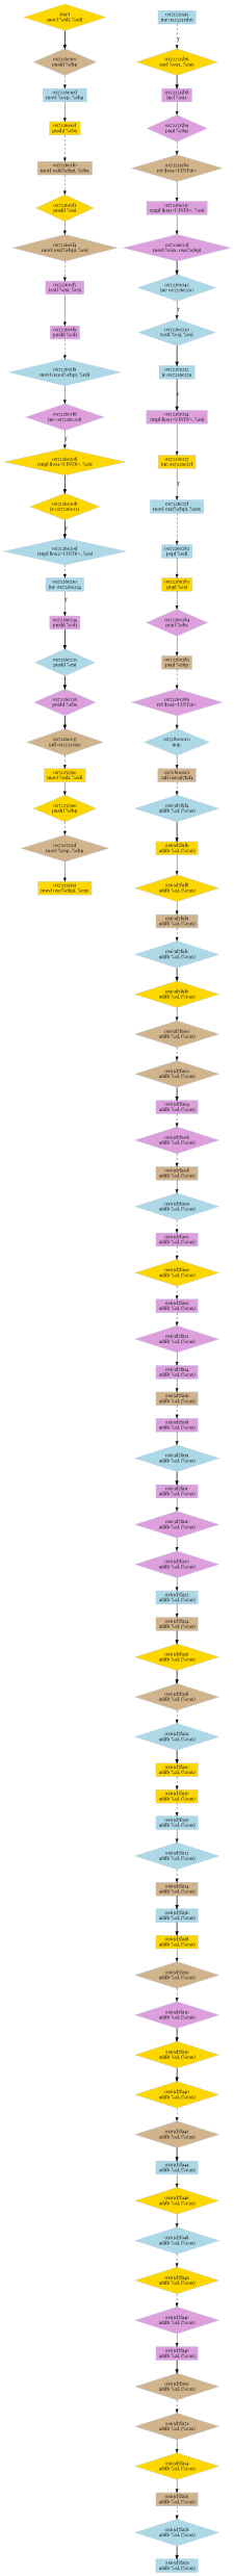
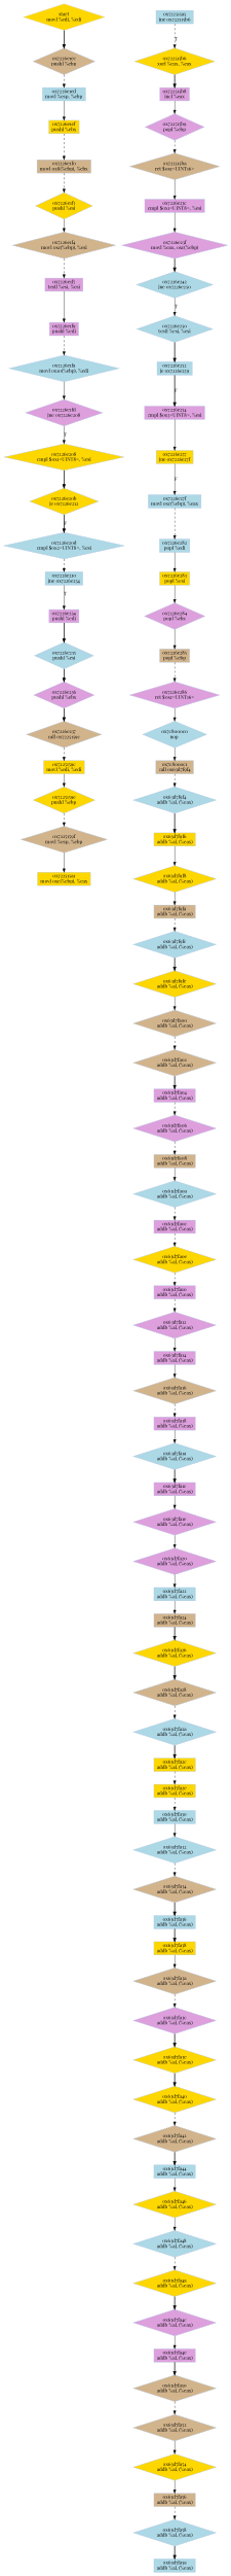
  digraph {
    fontname="Playfair Display"
    node [color=lightsteelblue fillcolor=lightblue fontname="Playfair Display" shape=diamond style=filled]
    edge [color="#000000" fontname="Playfair Display" style=solid]
    n1 [color=lightgrey fillcolor=gold label="start\nmovl %edi, %edi"]
    n2 [fillcolor=tan label="0x7226e1ec\npushl %ebp"]
    n3 [label="0x7226e1ed\nmovl %esp, %ebp" shape=box]
    n4 [fillcolor=gold label="0x7226e1ef\npushl %ebx" shape=box]
    n5 [fillcolor=tan label="0x7226e1f0\nmovl 0x8(%ebp), %ebx" shape=box]
    n6 [fillcolor=gold label="0x7226e1f3\npushl %esi"]
    n7 [fillcolor=tan label="0x7226e1f4\nmovl 0xc(%ebp), %esi"]
    n8 [fillcolor=plum label="0x7226e1f7\ntestl %esi, %esi" shape=box]
    n9 [fillcolor=plum label="0x7226e1f9\npushl %edi" shape=box]
    n10 [label="0x7226e1fa\nmovl 0x10(%ebp), %edi"]
    n11 [fillcolor=plum label="0x7226e1fd\njne 0x7226e208"]
    n12 [fillcolor=gold label="0x7226e208\ncmpl $0x1<UINT8>, %esi"]
    n13 [fillcolor=gold label="0x7226e20b\nje 0x7226e212"]
    n14 [label="0x7226e20d\ncmpl $0x2<UINT8>, %esi"]
    n15 [label="0x7226e210\njne 0x7226e234" shape=box]
    n16 [fillcolor=plum label="0x7226e234\npushl %edi" shape=box]
    n17 [label="0x7226e235\npushl %esi"]
    n18 [fillcolor=plum label="0x7226e236\npushl %ebx"]
    n19 [fillcolor=tan label="0x7226e237\ncall 0x7225159c"]
    n20 [fillcolor=gold label="0x7225159c\nmovl %edi, %edi" shape=box]
    n21 [fillcolor=gold label="0x7225159e\npushl %ebp"]
    n22 [fillcolor=tan label="0x7225159f\nmovl %esp, %ebp"]
    n23 [fillcolor=gold label="0x722515a1\nmovl 0xc(%ebp), %eax" shape=box]
    n24 [label="0x722515a5\njne 0x722515b6" shape=box]
    n25 [fillcolor=gold label="0x722515b6\nxorl %eax, %eax"]
    n26 [fillcolor=plum label="0x722515b8\nincl %eax" shape=box]
    n27 [fillcolor=plum label="0x722515b9\npopl %ebp"]
    n28 [fillcolor=tan label="0x722515ba\nret $0xc<UINT16>"]
    n29 [fillcolor=plum label="0x7226e23c\ncmpl $0x1<UINT8>, %esi" shape=box]
    n30 [fillcolor=plum label="0x7226e23f\nmovl %eax, 0xc(%ebp)"]
    n31 [label="0x7226e242\njne 0x7226e250"]
    n32 [label="0x7226e250\ntestl %esi, %esi"]
    n33 [label="0x7226e252\nje 0x7226e259" shape=box]
    n34 [fillcolor=plum label="0x7226e254\ncmpl $0x3<UINT8>, %esi" shape=box]
    n35 [fillcolor=gold label="0x7226e257\njne 0x7226e27f" shape=box]
    n36 [label="0x7226e27f\nmovl 0xc(%ebp), %eax" shape=box]
    n37 [label="0x7226e282\npopl %edi" shape=box]
    n38 [fillcolor=gold label="0x7226e283\npopl %esi" shape=box]
    n39 [fillcolor=plum label="0x7226e284\npopl %ebx"]
    n40 [fillcolor=tan label="0x7226e285\npopl %ebp" shape=box]
    n41 [fillcolor=plum label="0x7226e286\nret $0xc<UINT16>"]
    n42 [label="0x7c8000c0\nnop "]
    n43 [fillcolor=tan label="0x7c8000c1\ncall 0x63d7f9f4" shape=box]
    n44 [label="0x63d7f9f4\naddb %al, (%eax)"]
    n45 [fillcolor=gold label="0x63d7f9f6\naddb %al, (%eax)" shape=box]
    n46 [fillcolor=gold label="0x63d7f9f8\naddb %al, (%eax)"]
    n47 [fillcolor=tan label="0x63d7f9fa\naddb %al, (%eax)" shape=box]
    n48 [label="0x63d7f9fc\naddb %al, (%eax)"]
    n49 [fillcolor=gold label="0x63d7f9fe\naddb %al, (%eax)"]
    n50 [fillcolor=tan label="0x63d7fa00\naddb %al, (%eax)"]
    n51 [fillcolor=tan label="0x63d7fa02\naddb %al, (%eax)"]
    n52 [fillcolor=plum label="0x63d7fa04\naddb %al, (%eax)" shape=box]
    n53 [fillcolor=plum label="0x63d7fa06\naddb %al, (%eax)"]
    n54 [fillcolor=tan label="0x63d7fa08\naddb %al, (%eax)" shape=box]
    n55 [label="0x63d7fa0a\naddb %al, (%eax)"]
    n56 [fillcolor=plum label="0x63d7fa0c\naddb %al, (%eax)" shape=box]
    n57 [fillcolor=gold label="0x63d7fa0e\naddb %al, (%eax)"]
    n58 [fillcolor=plum label="0x63d7fa10\naddb %al, (%eax)" shape=box]
    n59 [fillcolor=plum label="0x63d7fa12\naddb %al, (%eax)"]
    n60 [fillcolor=plum label="0x63d7fa14\naddb %al, (%eax)" shape=box]
-   n61 [fillcolor=tan label="0x63d7fa16\naddb %al, (%eax)" shape=box]
+   n61 [fillcolor=tan label="0x63d7fa16\naddb %al, (%eax)"]
    n62 [fillcolor=plum label="0x63d7fa18\naddb %al, (%eax)" shape=box]
    n63 [label="0x63d7fa1a\naddb %al, (%eax)"]
    n64 [fillcolor=plum label="0x63d7fa1c\naddb %al, (%eax)" shape=box]
    n65 [fillcolor=plum label="0x63d7fa1e\naddb %al, (%eax)"]
    n66 [fillcolor=plum label="0x63d7fa20\naddb %al, (%eax)"]
    n67 [label="0x63d7fa22\naddb %al, (%eax)" shape=box]
    n68 [fillcolor=tan label="0x63d7fa24\naddb %al, (%eax)" shape=box]
    n69 [fillcolor=gold label="0x63d7fa26\naddb %al, (%eax)"]
    n70 [fillcolor=tan label="0x63d7fa28\naddb %al, (%eax)"]
    n71 [label="0x63d7fa2a\naddb %al, (%eax)"]
    n72 [fillcolor=gold label="0x63d7fa2c\naddb %al, (%eax)" shape=box]
    n73 [fillcolor=gold label="0x63d7fa2e\naddb %al, (%eax)" shape=box]
    n74 [label="0x63d7fa30\naddb %al, (%eax)" shape=box]
    n75 [label="0x63d7fa32\naddb %al, (%eax)"]
-   n76 [fillcolor=tan label="0x63d7fa34\naddb %al, (%eax)" shape=box]
+   n76 [fillcolor=tan label="0x63d7fa34\naddb %al, (%eax)"]
    n77 [label="0x63d7fa36\naddb %al, (%eax)" shape=box]
    n78 [fillcolor=gold label="0x63d7fa38\naddb %al, (%eax)" shape=box]
    n79 [fillcolor=tan label="0x63d7fa3a\naddb %al, (%eax)"]
    n80 [fillcolor=plum label="0x63d7fa3c\naddb %al, (%eax)"]
    n81 [fillcolor=gold label="0x63d7fa3e\naddb %al, (%eax)"]
    n82 [fillcolor=gold label="0x63d7fa40\naddb %al, (%eax)"]
    n83 [fillcolor=tan label="0x63d7fa42\naddb %al, (%eax)"]
    n84 [label="0x63d7fa44\naddb %al, (%eax)" shape=box]
    n85 [fillcolor=gold label="0x63d7fa46\naddb %al, (%eax)"]
    n86 [label="0x63d7fa48\naddb %al, (%eax)"]
    n87 [fillcolor=gold label="0x63d7fa4a\naddb %al, (%eax)"]
    n88 [fillcolor=plum label="0x63d7fa4c\naddb %al, (%eax)"]
    n89 [fillcolor=plum label="0x63d7fa4e\naddb %al, (%eax)" shape=box]
    n90 [fillcolor=tan label="0x63d7fa50\naddb %al, (%eax)"]
    n91 [fillcolor=tan label="0x63d7fa52\naddb %al, (%eax)"]
    n92 [fillcolor=gold label="0x63d7fa54\naddb %al, (%eax)"]
    n93 [fillcolor=tan label="0x63d7fa56\naddb %al, (%eax)" shape=box]
    n94 [label="0x63d7fa58\naddb %al, (%eax)"]
    n95 [label="0x63d7fa5a\naddb %al, (%eax)" shape=box]
    n1 -> n2 [style=bold]
    n2 -> n3 [style=dashed]
    n3 -> n4
    n4 -> n5 [style=dashed]
    n5 -> n6 [style=dashed]
    n6 -> n7
    n7 -> n8 [style=dashed]
    n8 -> n9
    n9 -> n10 [style=dashed]
    n10 -> n11
    n11 -> n12 [label=T]
    n12 -> n13 [style=bold]
    n13 -> n14 [label=F style=bold]
    n14 -> n15 [style=dashed]
    n15 -> n16 [label=T]
    n16 -> n17 [style=bold]
    n17 -> n18 [style=bold]
    n18 -> n19 [style=bold]
    n19 -> n20 [style=dashed]
    n20 -> n21
    n21 -> n22 [style=dashed]
    n22 -> n23
    n24 -> n25 [label=T style=dashed]
    n25 -> n26 [style=bold]
    n26 -> n27
    n27 -> n28 [style=dashed]
    n28 -> n29
    n29 -> n30
    n30 -> n31 [style=bold]
    n31 -> n32 [label=T]
    n32 -> n33 [style=bold]
    n33 -> n34 [label=F style=bold]
    n34 -> n35
-   n35 -> n36 [label=T]
+   n35 -> n36 [label=F]
    n36 -> n37 [style=dashed]
    n37 -> n38
    n38 -> n39
    n39 -> n40
    n40 -> n41 [style=dashed]
    n41 -> n42
    n42 -> n43
    n43 -> n44 [style=dashed]
    n44 -> n45 [style=bold]
    n45 -> n46
    n46 -> n47
    n47 -> n48 [style=dashed]
    n48 -> n49 [style=bold]
    n49 -> n50
    n50 -> n51 [style=dashed]
    n51 -> n52 [style=bold]
    n52 -> n53 [style=dashed]
    n53 -> n54 [style=dashed]
    n54 -> n55
    n55 -> n56 [style=dashed]
    n56 -> n57 [style=dashed]
    n57 -> n58 [style=dashed]
    n58 -> n59 [style=dashed]
    n59 -> n60
    n60 -> n61
    n61 -> n62 [style=dashed]
    n62 -> n63
    n63 -> n64 [style=bold]
    n64 -> n65
    n65 -> n66
    n66 -> n67
    n67 -> n68
    n68 -> n69 [style=bold]
    n69 -> n70 [style=bold]
    n70 -> n71 [style=dashed]
    n71 -> n72 [style=bold]
    n72 -> n73 [style=dashed]
    n73 -> n74 [style=dashed]
    n74 -> n75
    n75 -> n76 [style=dashed]
    n76 -> n77 [style=bold]
    n77 -> n78 [style=bold]
    n78 -> n79
    n79 -> n80 [style=dashed]
    n80 -> n81 [style=bold]
    n81 -> n82 [style=bold]
    n82 -> n83 [style=dashed]
    n83 -> n84 [style=bold]
    n84 -> n85
    n85 -> n86
    n86 -> n87 [style=dashed]
-   n87 -> n88 [style=dashed]
+   n87 -> n88 [style=bold]
    n88 -> n89
    n89 -> n90 [style=bold]
    n90 -> n91 [style=dashed]
    n91 -> n92
    n92 -> n93
    n93 -> n94 [style=dashed]
    n94 -> n95 [style=bold]
  }
